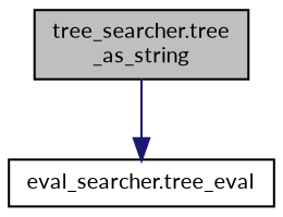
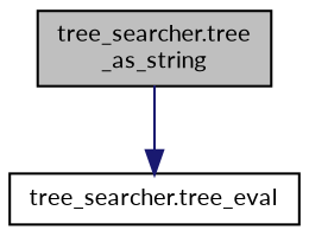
  digraph {
    rankdir=TB
    fontname=Lato
    node [color=black fontname=Lato fontsize=10 shape=record style=filled]
    n1 [fillcolor=grey75 fontcolor=black height=0.2 label="tree_searcher.tree\l_as_string" width=0.4]
-   n2 [fillcolor=white height=0.2 label="eval_searcher.tree_eval" width=0.4]
+   n2 [fillcolor=white height=0.2 label="tree_searcher.tree_eval" width=0.4]
    n1 -> n2 [color=midnightblue fontname=Lato fontsize=10 labelfontname=Helvetica labelfontsize=10 style=solid]
  }
